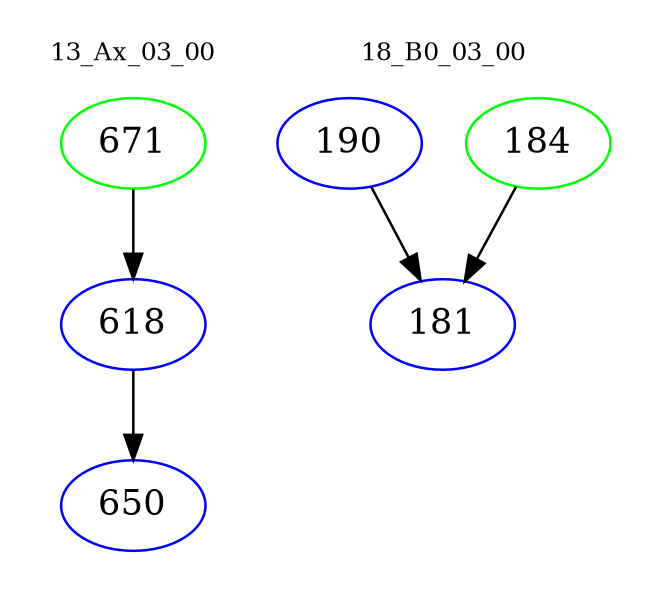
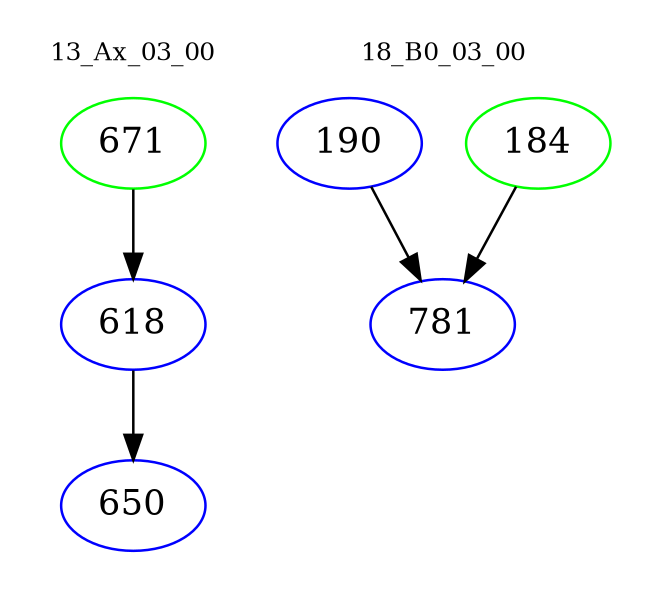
  digraph {
    node [color=blue]
    edge [color=black]
    n1 [color=green label=671]
    n2 [label=618]
    n3 [label=650]
    n4 [color=green label=184]
-   n5 [label=181]
+   n5 [label=781]
    n6 [label=190]
    subgraph cluster_1 {
      color=white
      fontsize=10
      label="13_Ax_03_00"
      n1
      n2
      n3
    }
    subgraph cluster_2 {
      color=white
      fontsize=10
      label="18_B0_03_00"
      n4
      n5
      n6
    }
    n1 -> n2
    n2 -> n3
    n4 -> n5
    n6 -> n5
  }
